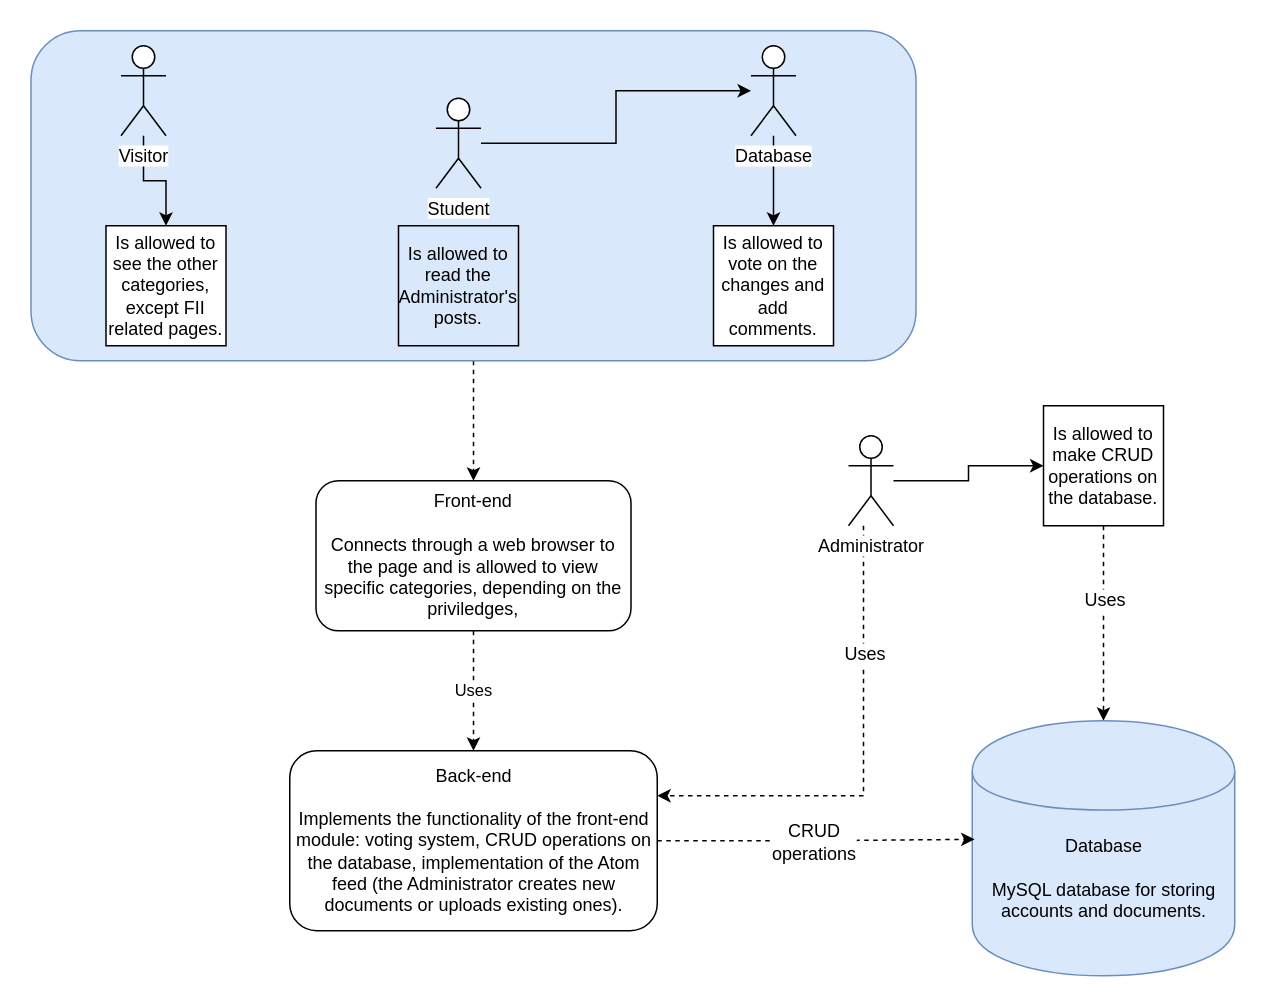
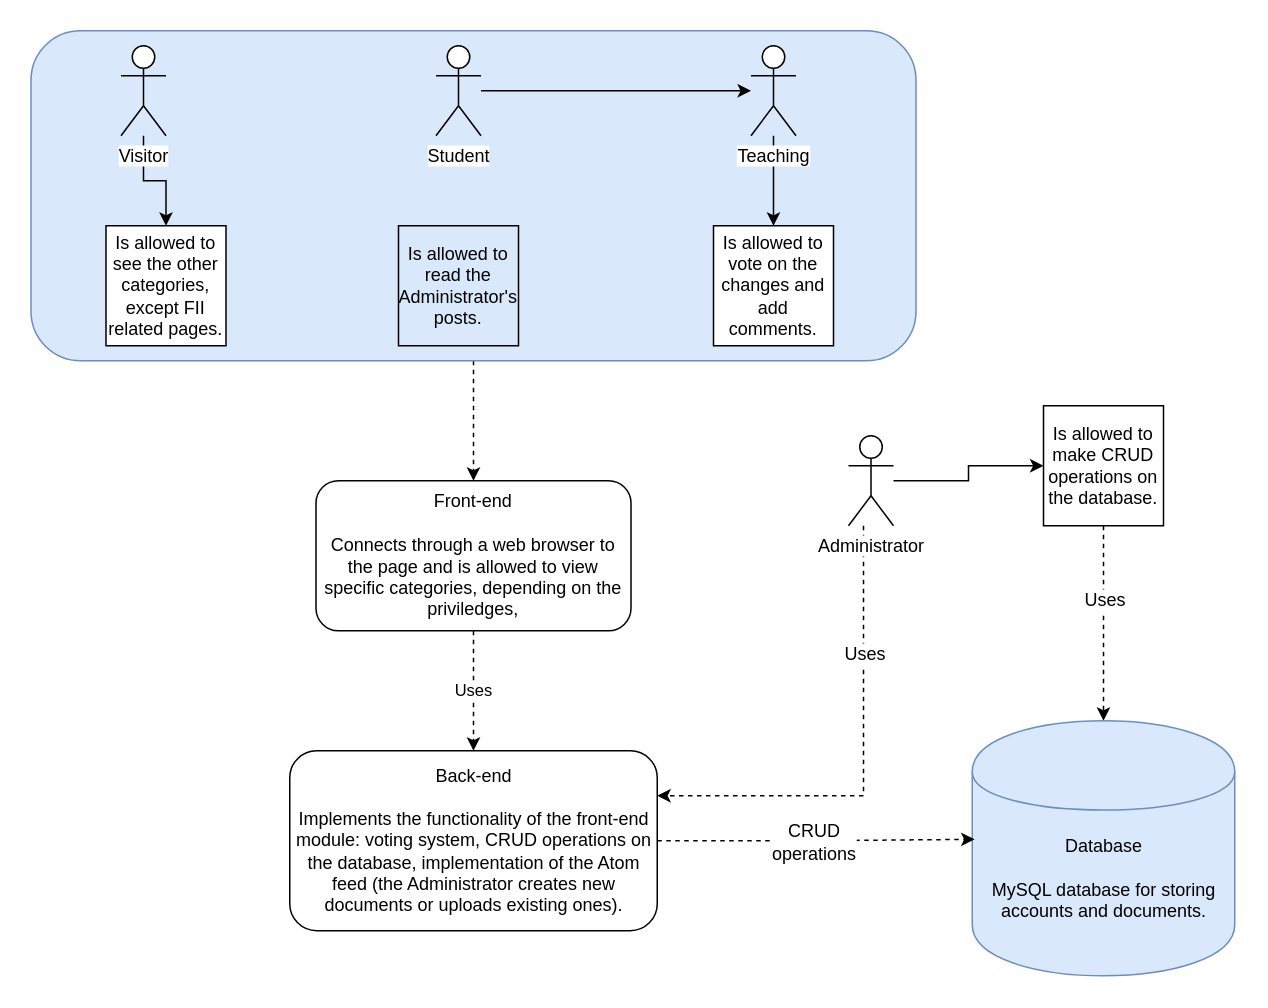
  <mxCell id="0" />
  <mxCell id="1" parent="0" />
  <mxCell id="2" style="edgeStyle=orthogonalEdgeStyle;rounded=0;orthogonalLoop=1;jettySize=auto;html=1;entryX=0.5;entryY=0;entryDx=0;entryDy=0;dashed=1;" edge="1" parent="1" source="3" target="22"><mxGeometry relative="1" as="geometry" /></mxCell>
  <mxCell id="3" value="" style="rounded=1;whiteSpace=wrap;html=1;fillColor=#dae8fc;strokeColor=#6c8ebf;" vertex="1" parent="1"><mxGeometry x="20" y="20" width="590" height="220" as="geometry" /></mxCell>
  <mxCell id="4" style="edgeStyle=orthogonalEdgeStyle;rounded=0;orthogonalLoop=1;jettySize=auto;html=1;" edge="1" parent="1" source="7" target="16"><mxGeometry relative="1" as="geometry" /></mxCell>
  <mxCell id="5" style="edgeStyle=orthogonalEdgeStyle;rounded=0;orthogonalLoop=1;jettySize=auto;html=1;entryX=1;entryY=0.25;entryDx=0;entryDy=0;dashed=1;" edge="1" parent="1" source="7" target="25"><mxGeometry relative="1" as="geometry"><Array as="points"><mxPoint x="575" y="530" /></Array></mxGeometry></mxCell>
  <mxCell id="6" value="Uses&lt;br&gt;" style="text;html=1;resizable=0;points=[];align=center;verticalAlign=middle;labelBackgroundColor=#ffffff;" vertex="1" connectable="0" parent="5"><mxGeometry x="0.103" y="2" relative="1" as="geometry"><mxPoint x="-2" y="-90" as="offset" /></mxGeometry></mxCell>
  <mxCell id="7" value="Administrator&lt;br&gt;" style="shape=umlActor;verticalLabelPosition=bottom;labelBackgroundColor=#ffffff;verticalAlign=top;html=1;outlineConnect=0;" vertex="1" parent="1"><mxGeometry x="565" y="290" width="30" height="60" as="geometry" /></mxCell>
  <mxCell id="8" style="edgeStyle=orthogonalEdgeStyle;rounded=0;orthogonalLoop=1;jettySize=auto;html=1;" edge="1" parent="1" source="9" target="17"><mxGeometry relative="1" as="geometry" /></mxCell>
- <mxCell id="9" value="Database" style="shape=umlActor;verticalLabelPosition=bottom;labelBackgroundColor=#ffffff;verticalAlign=top;html=1;outlineConnect=0;" vertex="1" parent="1"><mxGeometry x="500" y="30" width="30" height="60" as="geometry" /></mxCell>
+ <mxCell id="9" value="Teaching" style="shape=umlActor;verticalLabelPosition=bottom;labelBackgroundColor=#ffffff;verticalAlign=top;html=1;outlineConnect=0;" vertex="1" parent="1"><mxGeometry x="500" y="30" width="30" height="60" as="geometry" /></mxCell>
  <mxCell id="10" style="edgeStyle=orthogonalEdgeStyle;rounded=0;orthogonalLoop=1;jettySize=auto;html=1;" edge="1" parent="1" source="11" target="9"><mxGeometry relative="1" as="geometry" /></mxCell>
- <mxCell id="11" value="Student" style="shape=umlActor;verticalLabelPosition=bottom;labelBackgroundColor=#ffffff;verticalAlign=top;html=1;outlineConnect=0;" vertex="1" parent="1"><mxGeometry x="290" y="65" width="30" height="60" as="geometry" /></mxCell>
+ <mxCell id="11" value="Student" style="shape=umlActor;verticalLabelPosition=bottom;labelBackgroundColor=#ffffff;verticalAlign=top;html=1;outlineConnect=0;" vertex="1" parent="1"><mxGeometry x="290" y="30" width="30" height="60" as="geometry" /></mxCell>
  <mxCell id="12" style="edgeStyle=orthogonalEdgeStyle;rounded=0;orthogonalLoop=1;jettySize=auto;html=1;" edge="1" parent="1" source="13" target="19"><mxGeometry relative="1" as="geometry" /></mxCell>
  <mxCell id="13" value="Visitor&lt;br&gt;" style="shape=umlActor;verticalLabelPosition=bottom;labelBackgroundColor=#ffffff;verticalAlign=top;html=1;outlineConnect=0;" vertex="1" parent="1"><mxGeometry x="80" y="30" width="30" height="60" as="geometry" /></mxCell>
  <mxCell id="14" style="edgeStyle=orthogonalEdgeStyle;rounded=0;orthogonalLoop=1;jettySize=auto;html=1;exitX=0.5;exitY=1;exitDx=0;exitDy=0;entryX=0.5;entryY=0;entryDx=0;entryDy=0;dashed=1;" edge="1" parent="1" source="16" target="20"><mxGeometry relative="1" as="geometry" /></mxCell>
  <mxCell id="15" value="Uses" style="text;html=1;resizable=0;points=[];align=center;verticalAlign=middle;labelBackgroundColor=#ffffff;" vertex="1" connectable="0" parent="14"><mxGeometry x="-0.219" y="-4" relative="1" as="geometry"><mxPoint x="4" y="-2" as="offset" /></mxGeometry></mxCell>
  <mxCell id="16" value="Is allowed to make CRUD operations on the database." style="whiteSpace=wrap;html=1;aspect=fixed;" vertex="1" parent="1"><mxGeometry x="695" y="270" width="80" height="80" as="geometry" /></mxCell>
  <mxCell id="17" value="Is allowed to vote on the changes and add comments." style="whiteSpace=wrap;html=1;aspect=fixed;" vertex="1" parent="1"><mxGeometry x="475" y="150" width="80" height="80" as="geometry" /></mxCell>
  <mxCell id="18" value="Is allowed to read the Administrator's posts." style="whiteSpace=wrap;html=1;aspect=fixed;fillColor=#dae8fc;" vertex="1" parent="1"><mxGeometry x="265" y="150" width="80" height="80" as="geometry" /></mxCell>
  <mxCell id="19" value="Is allowed to see the other categories, except FII related pages." style="whiteSpace=wrap;html=1;aspect=fixed;" vertex="1" parent="1"><mxGeometry x="70" y="150" width="80" height="80" as="geometry" /></mxCell>
  <mxCell id="20" value="Database&lt;br&gt;&lt;br&gt;MySQL database for storing accounts and documents.&lt;br&gt;" style="shape=cylinder;whiteSpace=wrap;html=1;boundedLbl=1;backgroundOutline=1;fillColor=#dae8fc;strokeColor=#6c8ebf;" vertex="1" parent="1"><mxGeometry x="647.5" y="480" width="175" height="170" as="geometry" /></mxCell>
  <mxCell id="21" value="Uses" style="edgeStyle=orthogonalEdgeStyle;rounded=0;orthogonalLoop=1;jettySize=auto;html=1;entryX=0.5;entryY=0;entryDx=0;entryDy=0;dashed=1;" edge="1" parent="1" source="22" target="25"><mxGeometry relative="1" as="geometry" /></mxCell>
  <mxCell id="22" value="Front-end&lt;br&gt;&lt;br&gt;Connects through a web browser to the page and is allowed to view specific categories, depending on the priviledges,&lt;br&gt;" style="rounded=1;whiteSpace=wrap;html=1;" vertex="1" parent="1"><mxGeometry x="210" y="320" width="210" height="100" as="geometry" /></mxCell>
  <mxCell id="23" style="edgeStyle=orthogonalEdgeStyle;rounded=0;orthogonalLoop=1;jettySize=auto;html=1;entryX=0.009;entryY=0.465;entryDx=0;entryDy=0;entryPerimeter=0;dashed=1;" edge="1" parent="1" source="25" target="20"><mxGeometry relative="1" as="geometry" /></mxCell>
  <mxCell id="24" value="CRUD&lt;br&gt;operations&lt;br&gt;" style="text;html=1;resizable=0;points=[];align=center;verticalAlign=middle;labelBackgroundColor=#ffffff;" vertex="1" connectable="0" parent="23"><mxGeometry x="0.106" relative="1" as="geometry"><mxPoint x="-12" y="1" as="offset" /></mxGeometry></mxCell>
  <mxCell id="25" value="Back-end&lt;br&gt;&lt;br&gt;Implements the functionality of the front-end module: voting system, CRUD operations on the database, implementation of the Atom feed (the Administrator creates new documents or uploads existing ones).&lt;br&gt;" style="rounded=1;whiteSpace=wrap;html=1;" vertex="1" parent="1"><mxGeometry x="192.5" y="500" width="245" height="120" as="geometry" /></mxCell>
